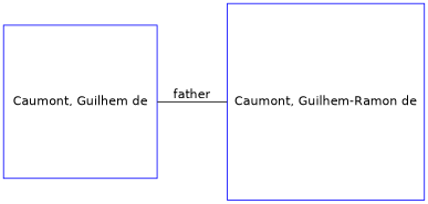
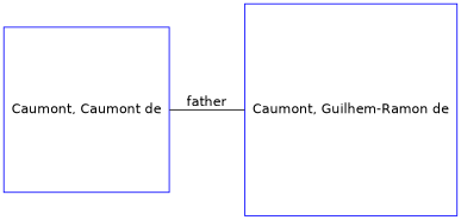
  digraph {
    rankdir=LR
    fontname="DejaVu Sans"
    node [color=blue regular=1 shape=box fontname="DejaVu Sans"]
    n1 [label="Caumont, Guilhem-Ramon de"]
-   n2 [label="Caumont, Guilhem de"]
+   n2 [label="Caumont, Caumont de"]
    n2 -> n1 [arrowsize=0.0 dir=none label=father fontname="DejaVu Sans"]
  }
